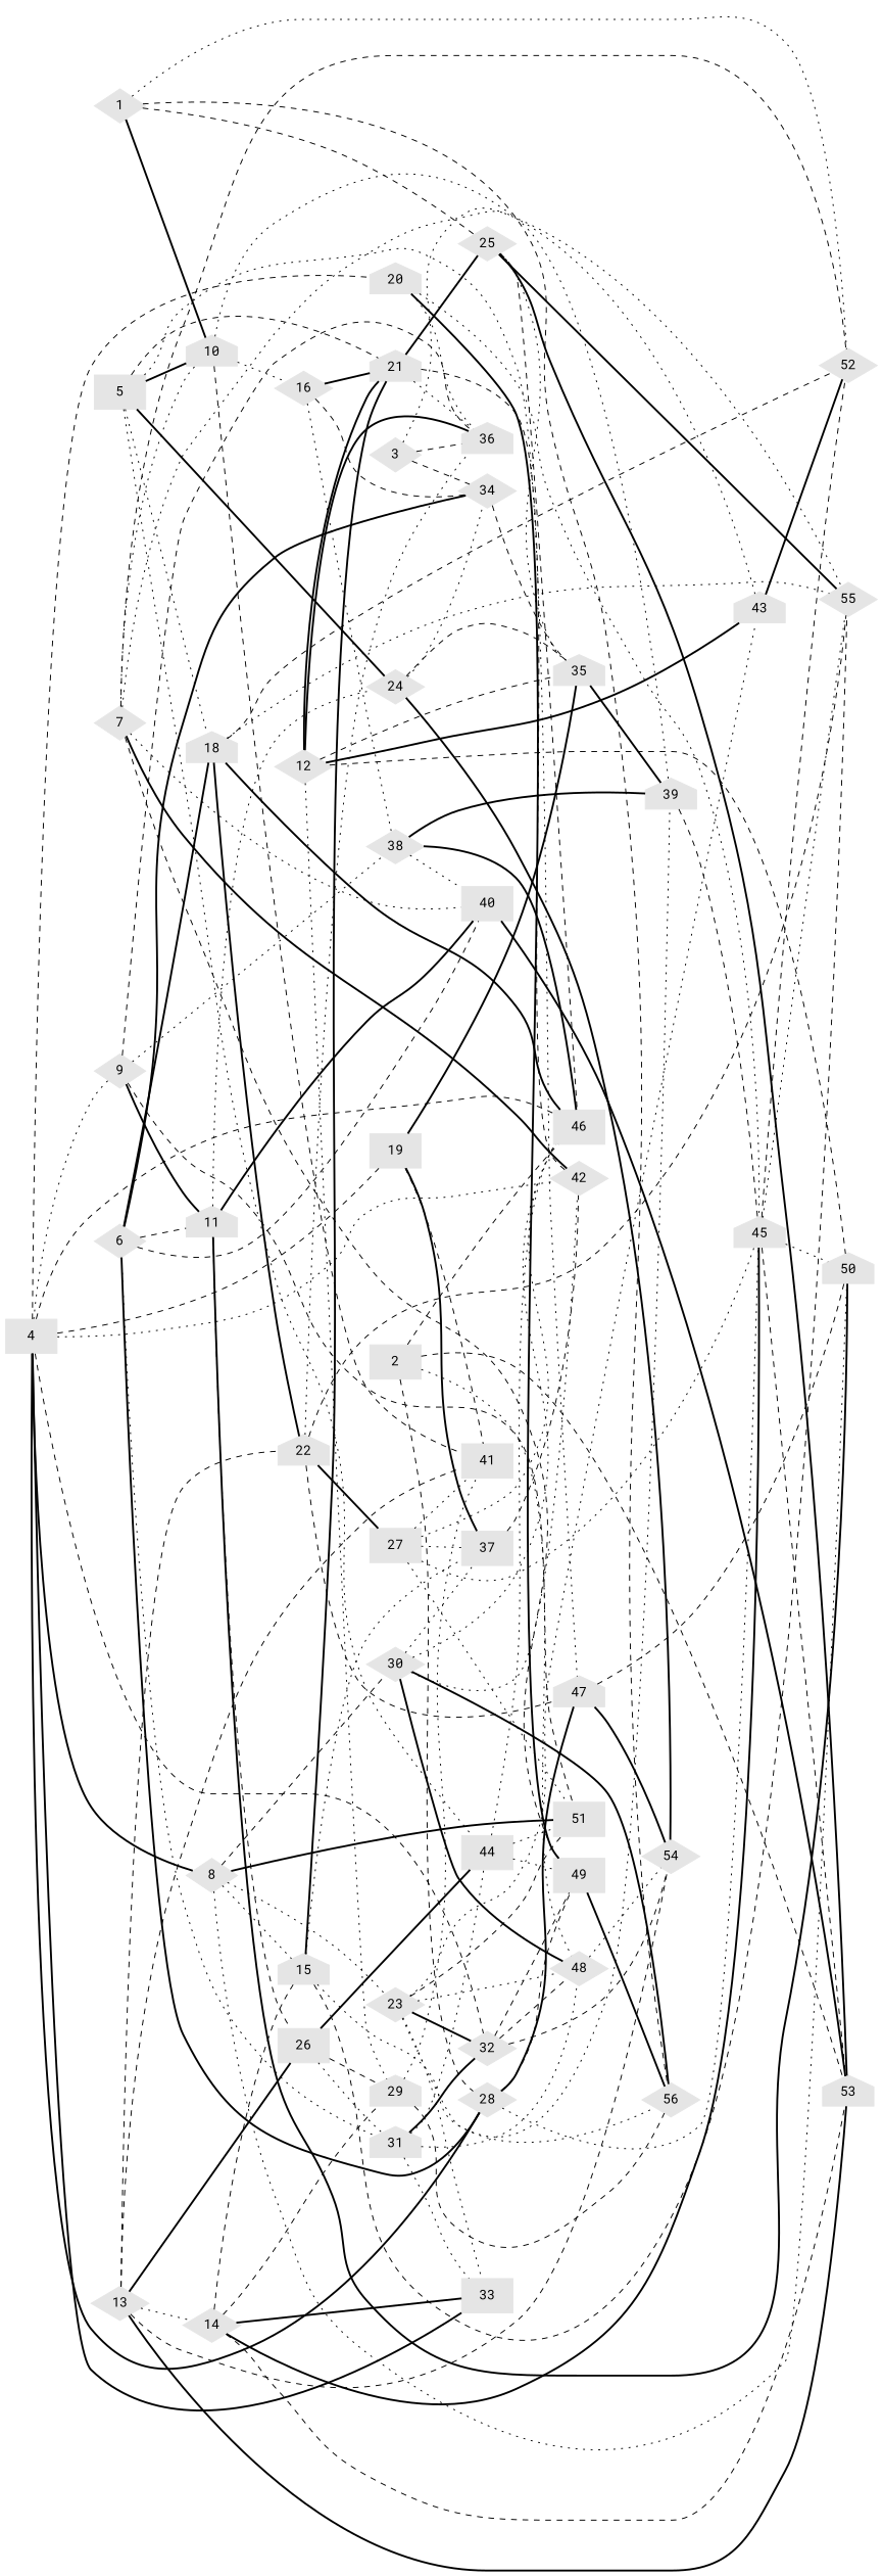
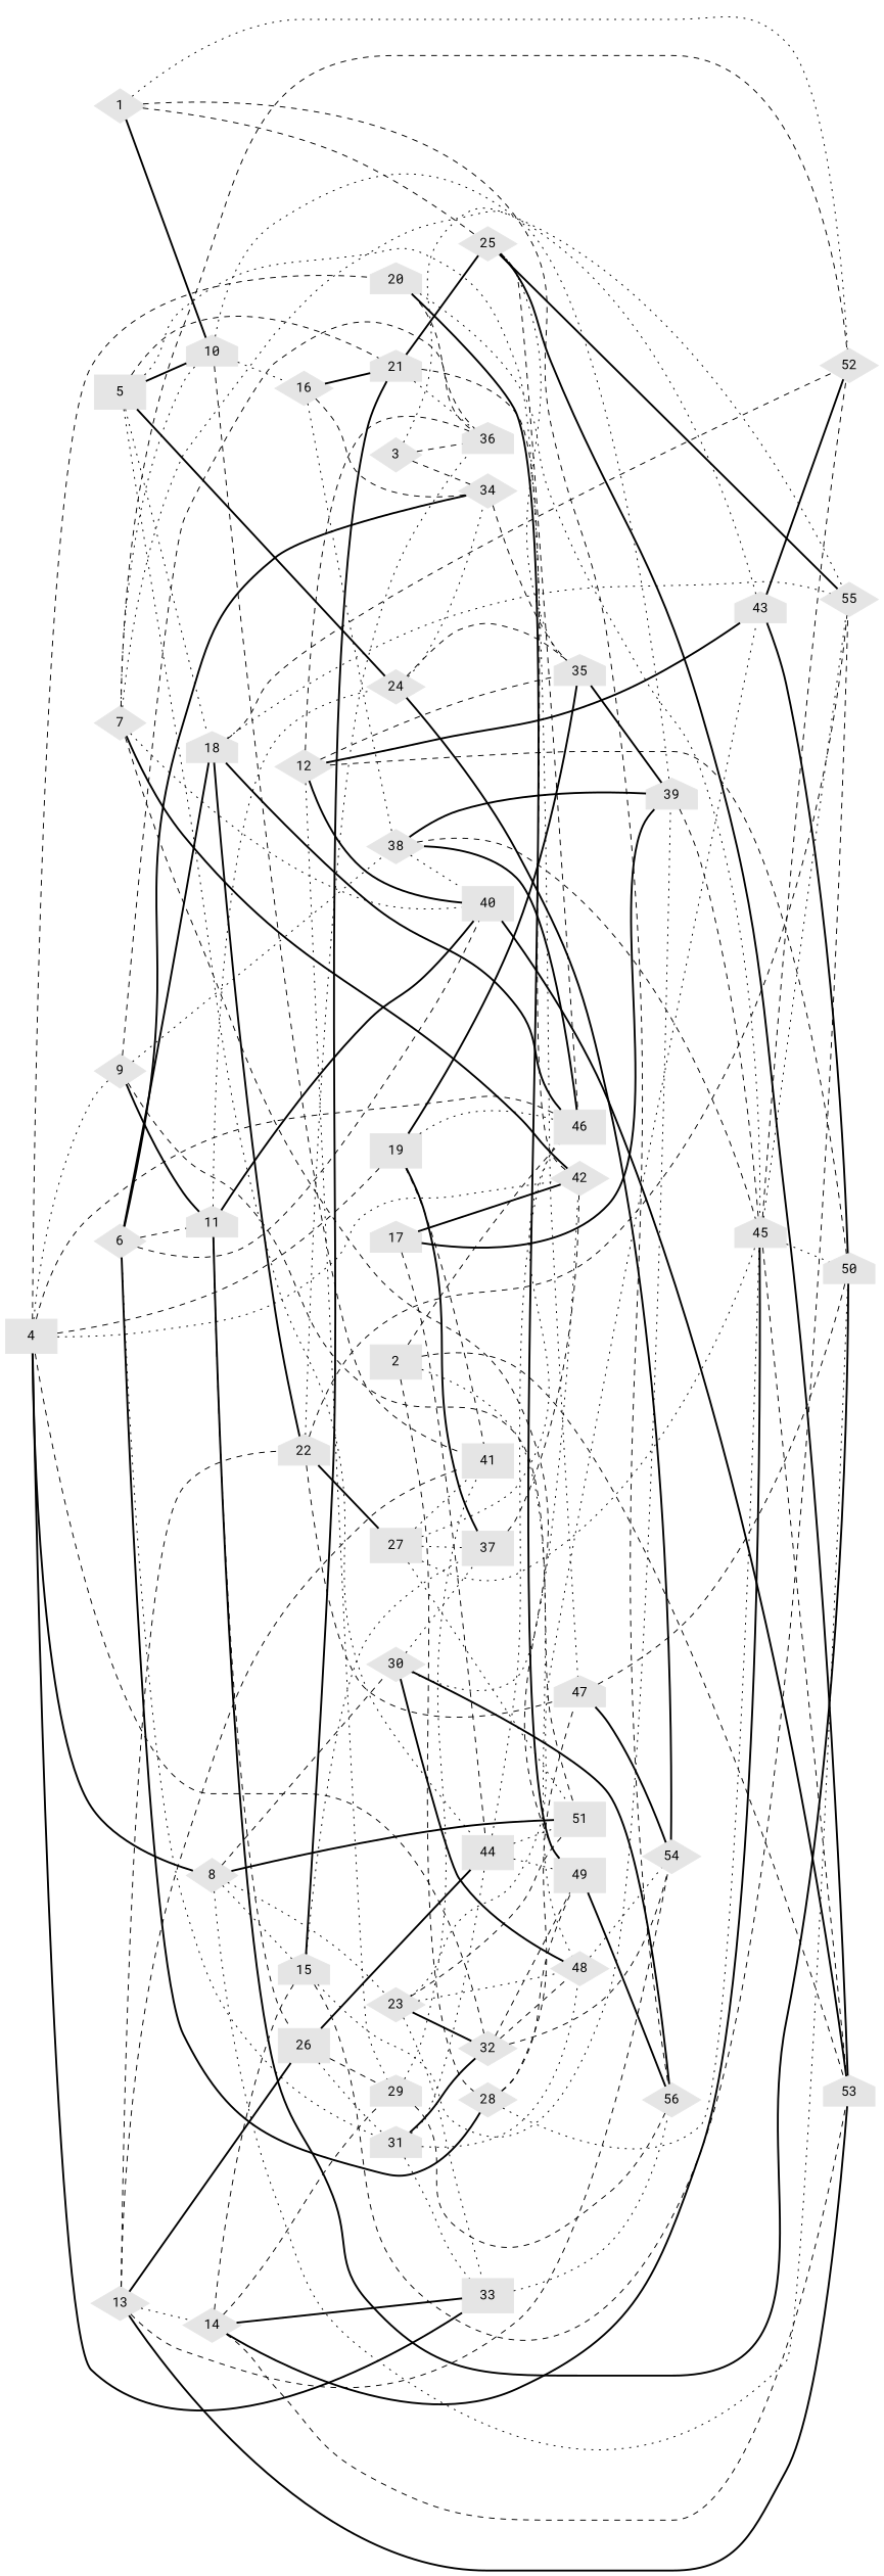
  graph {
    fontname="Roboto Mono"
    rankdir=LR
    node [color=gray90 fontname="Roboto Mono" shape=diamond style=filled]
    edge [fontname="Roboto Mono" style=dotted weight=1.0]
    10 [shape=house]
    1
    25
    52
    56
    16
    39 [shape=house]
    41 [shape=box]
    46 [shape=box]
    53 [shape=house]
    55
    35 [shape=house]
    2 [shape=box]
    28
    48
    47 [shape=house]
    49 [shape=box]
    45 [shape=house]
    54
    3
    34
    36 [shape=house]
    4 [shape=box]
    8
    9
    19 [shape=box]
    20 [shape=house]
    32
    33 [shape=box]
    42
    15 [shape=house]
    23
    30
    50 [shape=house]
    51 [shape=box]
    11 [shape=house]
    38
    37 [shape=box]
    5 [shape=box]
    18 [shape=house]
    21 [shape=house]
    24
    44 [shape=box]
    22 [shape=house]
    6
    31 [shape=house]
    40 [shape=box]
    26 [shape=box]
    7
    43 [shape=house]
    29 [shape=house]
    12
    13
    14
    27 [shape=box]
+   17 [shape=house]
    10 -- 16
    10 -- 39
    10 -- 41 [style=dashed]
    1 -- 10 [style=bold]
    1 -- 25 [style=dashed]
    1 -- 52
    1 -- 56 [style=dashed]
    25 -- 46 [style=dashed]
    25 -- 53 [style=bold]
    25 -- 55 [style=bold]
    25 -- 35
    16 -- 34 [style=dashed]
    16 -- 38
    16 -- 21 [style=bold]
    39 -- 45 [style=dashed]
    35 -- 39 [style=bold]
    2 -- 46 [style=dashed]
    2 -- 53 [style=dashed]
    2 -- 28 [style=dashed]
    2 -- 48
-   28 -- 47 [style=bold]
+   28 -- 47 [style=dashed]
    28 -- 49 [style=dashed]
    28 -- 45
    48 -- 54
    47 -- 54 [style=bold weight=2.0]
    47 -- 50 [style=dashed]
    49 -- 56 [style=bold]
    45 -- 52 [style=dashed]
    45 -- 53 [style=dashed]
    45 -- 55
    45 -- 50
    3 -- 55
    3 -- 34 [style=dashed weight=2.0]
    3 -- 36 [style=dashed]
    34 -- 35 [style=dashed]
    4 -- 46 [style=dashed]
-   4 -- 28 [style=bold]
    4 -- 8 [style=bold]
    4 -- 9 [weight=2.0]
    4 -- 19 [style=dashed]
    4 -- 20 [style=dashed]
    4 -- 32 [style=dashed]
    4 -- 33 [style=bold]
    4 -- 42
    8 -- 15
    8 -- 23
    8 -- 30 [style=dashed]
    8 -- 50
    8 -- 51 [style=bold]
    9 -- 36 [style=dashed]
    9 -- 51 [style=dashed]
    9 -- 11 [style=bold]
    9 -- 38
    19 -- 41 [style=dashed]
    19 -- 35 [style=bold]
    19 -- 37 [style=bold]
    20 -- 49 [style=bold]
    20 -- 45
-   20 -- 36
+   20 -- 36 [style=dashed]
    32 -- 48 [style=dashed]
    32 -- 49 [style=dashed]
    32 -- 54 [style=dashed]
-   23 -- 56 [weight=2.0]
+   33 -- 56 [weight=2.0]
    15 -- 39
    15 -- 55 [style=dashed]
    15 -- 37
    15 -- 21 [style=bold]
    23 -- 48
    23 -- 32 [style=bold]
    23 -- 33
    23 -- 51 [style=dashed]
    23 -- 43
    30 -- 56 [style=bold]
-   30 -- 46
+   19 -- 46
    30 -- 48 [style=bold]
    30 -- 42
    30 -- 37
    11 -- 50 [style=bold]
    11 -- 24
    11 -- 40 [style=bold]
    11 -- 26 [style=dashed]
    38 -- 39 [style=bold]
    38 -- 46 [style=bold]
+   38 -- 45 [style=dashed]
    38 -- 40
    37 -- 42 [style=dashed]
    5 -- 10 [style=bold]
    5 -- 47
    5 -- 18
    5 -- 21 [style=dashed]
    5 -- 24 [style=bold]
    5 -- 44
    18 -- 52 [style=dashed]
    18 -- 46 [style=bold]
    18 -- 55
    18 -- 22 [style=bold]
    21 -- 25 [style=bold]
    21 -- 36
    21 -- 42 [style=dashed]
    24 -- 35 [style=dashed]
    24 -- 54 [style=bold]
    24 -- 34
    44 -- 46
    44 -- 49
    44 -- 51 [weight=2.0]
    22 -- 55 [style=dashed]
    22 -- 47 [style=dashed]
    22 -- 36
    22 -- 27 [style=bold]
    6 -- 28 [style=bold]
    6 -- 34 [style=bold]
    6 -- 11 [style=dashed]
    6 -- 18 [style=bold]
    6 -- 31
    6 -- 40 [style=dashed]
    31 -- 48
    31 -- 32 [style=bold]
    31 -- 33
    31 -- 44
    40 -- 53 [style=bold]
    26 -- 44 [style=bold weight=2.0]
    26 -- 31
    26 -- 29 [style=dashed]
    7 -- 10
    7 -- 52 [style=dashed]
    7 -- 49 [style=dashed]
    7 -- 42 [style=bold]
    7 -- 40
    7 -- 43
    43 -- 52 [style=bold weight=2.0]
+   43 -- 50 [style=bold]
    29 -- 56 [style=dashed]
    29 -- 41 [weight=2.0]
    12 -- 35 [style=dashed]
-   12 -- 36 [style=bold]
+   12 -- 36 [style=dashed]
    12 -- 50 [style=dashed]
-   12 -- 21 [style=bold]
+   12 -- 40 [style=bold]
    12 -- 43 [style=bold]
    12 -- 29
    13 -- 41 [style=dashed]
    13 -- 53 [style=bold]
    13 -- 54 [style=dashed]
    13 -- 22 [style=dashed]
    13 -- 26 [style=bold]
    13 -- 14
    14 -- 53 [style=dashed]
    14 -- 45 [style=bold]
    14 -- 33 [style=bold]
    14 -- 15 [style=dashed]
    14 -- 29 [style=dashed]
    27 -- 41
    27 -- 46
    27 -- 45
    27 -- 51
    27 -- 37
+   17 -- 39 [style=bold]
+   17 -- 42 [style=bold]
+   17 -- 44 [style=dashed weight=2.0]
  }
